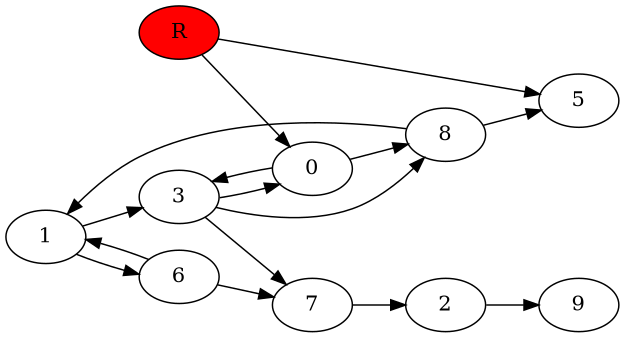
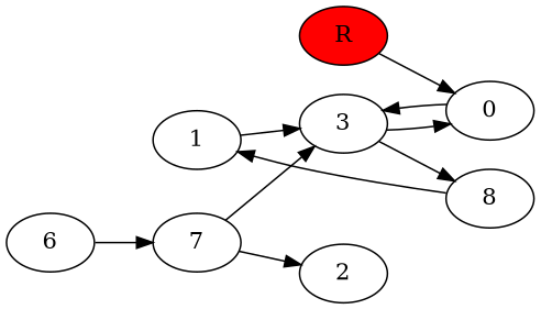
  digraph {
    rankdir=LR
    1
    6
    3
    7
    2
-   9
    n7 [label=0]
    8
-   5
    R [fillcolor="#ff0000" style=filled]
-   1 -> 6
    1 -> 3
-   6 -> 1
    6 -> 7
    3 -> n7
    3 -> 8
-   3 -> 7
+   7 -> 3
    7 -> 2
-   2 -> 9
    n7 -> 3
-   n7 -> 8
    8 -> 1
-   8 -> 5
    R -> n7
-   R -> 5
  }
